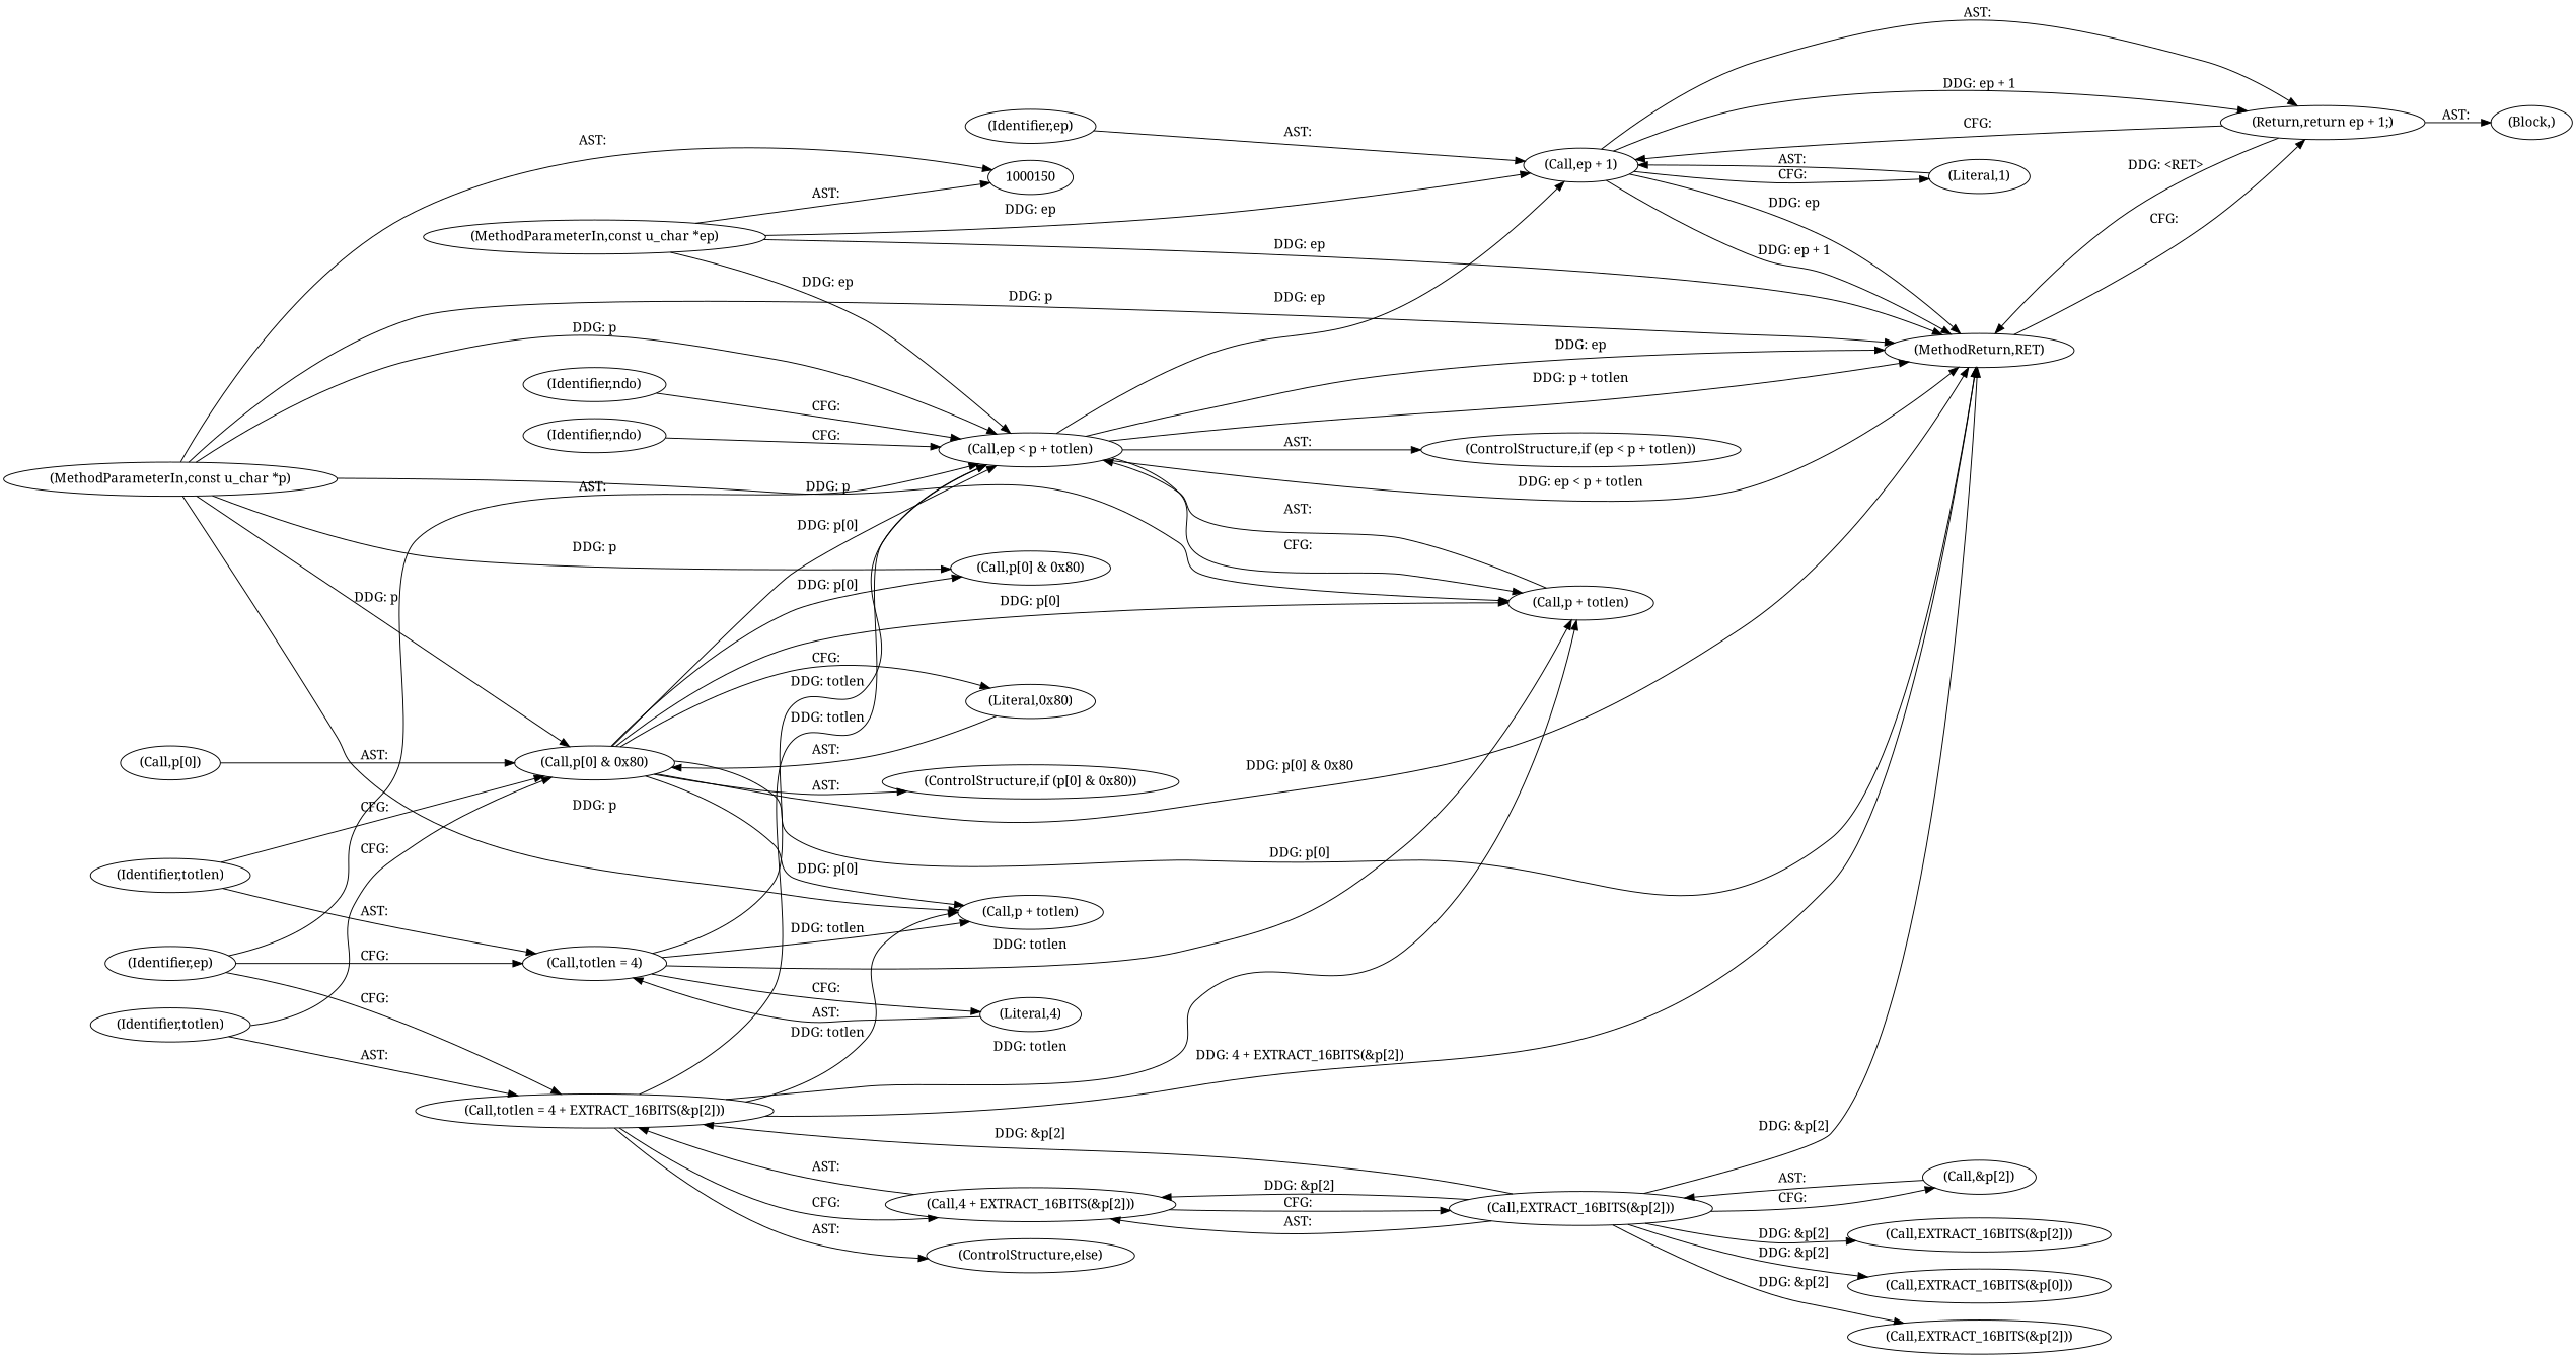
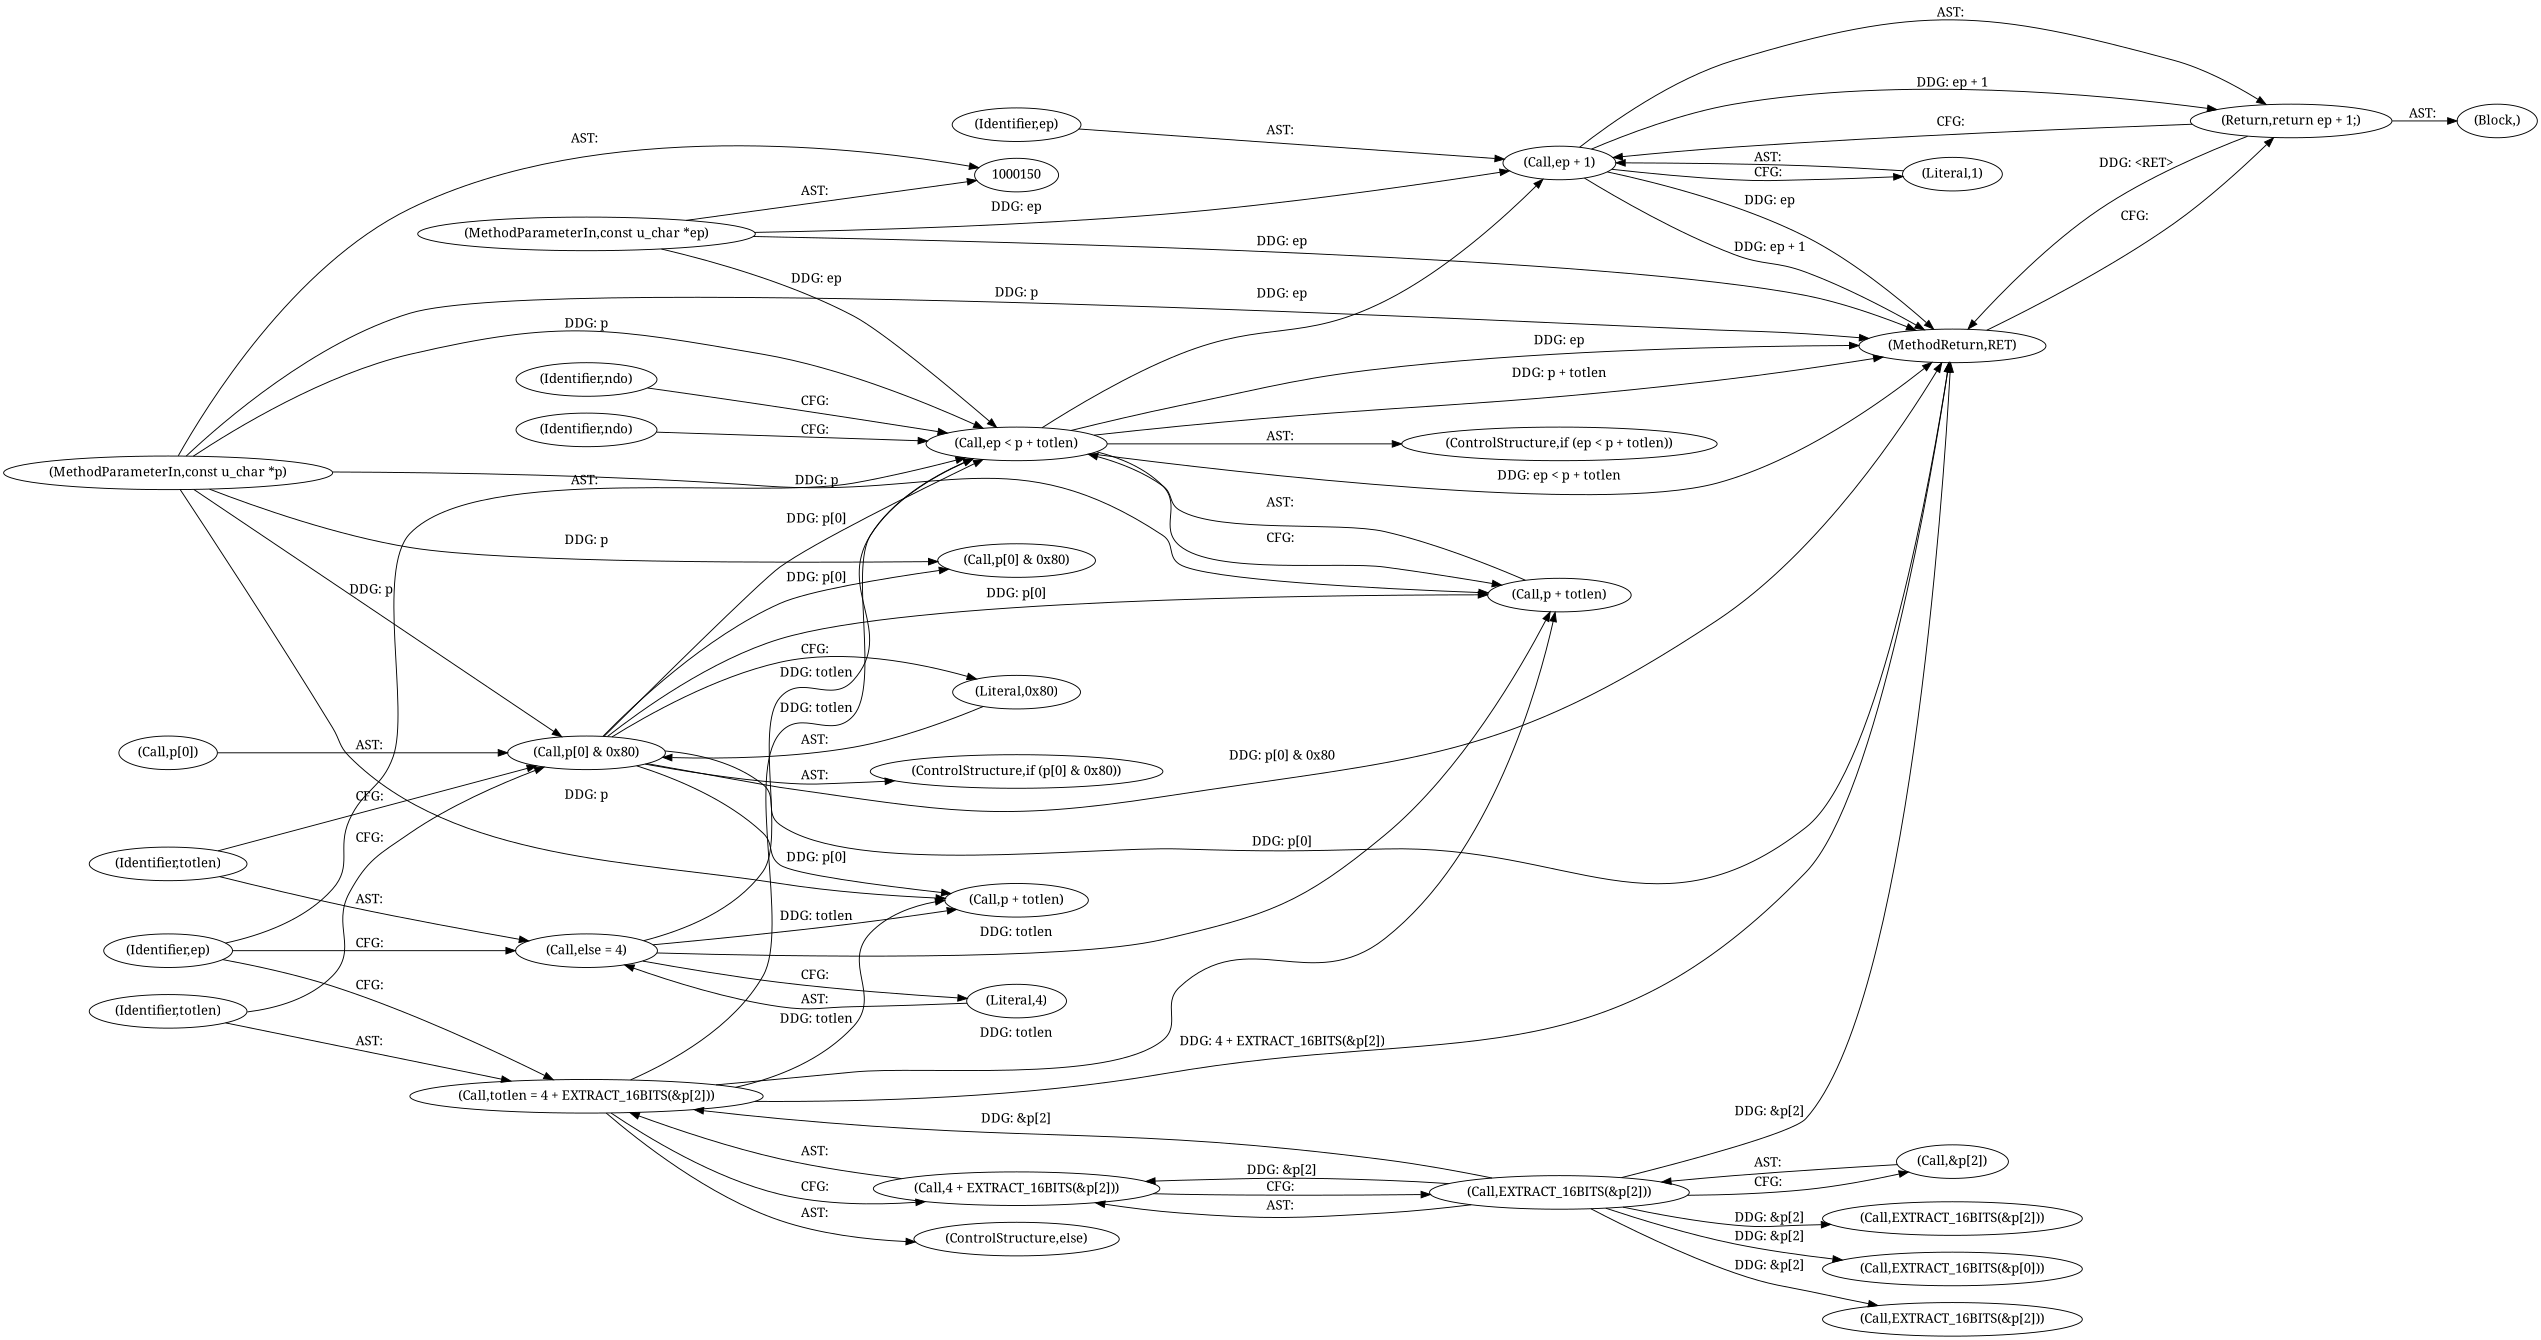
  digraph {
    fontname="Noto Serif"
    rankdir=LR
    node [fontname="Noto Serif"]
    edge [fontname="Noto Serif"]
    n1 [label="(Call,ep < p + totlen)"]
    n2 [label="(Call,ep + 1)"]
    n3 [label="(MethodReturn,RET)"]
    n4 [label="(ControlStructure,if (ep < p + totlen))"]
    n5 [label="(Call,p + totlen)"]
    n6 [label="(Return,return ep + 1;)"]
    n7 [label="(Literal,1)"]
    n8 [label="(MethodParameterIn,const u_char *ep)"]
    n9 [label=1000150]
    n10 [label="(Call,p[0] & 0x80)"]
    n11 [label="(ControlStructure,if (p[0] & 0x80))"]
    n12 [label="(Literal,0x80)"]
    n13 [label="(Call,p[0] & 0x80)"]
    n14 [label="(Call,p + totlen)"]
    n15 [label="(MethodParameterIn,const u_char *p)"]
-   n16 [label="(Call,totlen = 4)"]
+   n16 [label="(Call,else = 4)"]
    n17 [label="(Literal,4)"]
    n18 [label="(Call,totlen = 4 + EXTRACT_16BITS(&p[2]))"]
    n19 [label="(ControlStructure,else)"]
    n20 [label="(Call,4 + EXTRACT_16BITS(&p[2]))"]
    n21 [label="(Call,EXTRACT_16BITS(&p[2]))"]
    n22 [label="(Call,EXTRACT_16BITS(&p[0]))"]
    n23 [label="(Call,EXTRACT_16BITS(&p[2]))"]
    n24 [label="(Call,&p[2])"]
    n25 [label="(Call,EXTRACT_16BITS(&p[2]))"]
    n26 [label="(Block,)"]
    n27 [label="(Identifier,totlen)"]
    n28 [label="(Identifier,ndo)"]
    n29 [label="(Identifier,ep)"]
    n30 [label="(Call,p[0])"]
    n31 [label="(Identifier,ep)"]
    n32 [label="(Identifier,ndo)"]
    n33 [label="(Identifier,totlen)"]
    n1 -> n2 [label="DDG: ep"]
    n1 -> n3 [label="DDG: ep < p + totlen"]
    n1 -> n3 [label="DDG: p + totlen"]
    n1 -> n3 [label="DDG: ep"]
    n1 -> n4 [label="AST: "]
    n1 -> n5 [label="CFG: "]
    n2 -> n3 [label="DDG: ep"]
    n2 -> n3 [label="DDG: ep + 1"]
    n2 -> n6 [label="AST: "]
    n2 -> n6 [label="DDG: ep + 1"]
    n2 -> n7 [label="CFG: "]
    n3 -> n6 [label="CFG: "]
    n5 -> n1 [label="AST: "]
    n6 -> n2 [label="CFG: "]
    n6 -> n3 [label="DDG: <RET>"]
    n6 -> n26 [label="AST: "]
    n7 -> n2 [label="AST: "]
    n8 -> n1 [label="DDG: ep"]
    n8 -> n2 [label="DDG: ep"]
    n8 -> n3 [label="DDG: ep"]
    n8 -> n9 [label="AST: "]
    n10 -> n1 [label="DDG: p[0]"]
    n10 -> n3 [label="DDG: p[0]"]
    n10 -> n3 [label="DDG: p[0] & 0x80"]
    n10 -> n5 [label="DDG: p[0]"]
    n10 -> n11 [label="AST: "]
    n10 -> n12 [label="CFG: "]
    n10 -> n13 [label="DDG: p[0]"]
    n10 -> n14 [label="DDG: p[0]"]
    n12 -> n10 [label="AST: "]
    n15 -> n1 [label="DDG: p"]
    n15 -> n3 [label="DDG: p"]
    n15 -> n5 [label="DDG: p"]
    n15 -> n9 [label="AST: "]
    n15 -> n10 [label="DDG: p"]
    n15 -> n13 [label="DDG: p"]
    n15 -> n14 [label="DDG: p"]
    n16 -> n1 [label="DDG: totlen"]
    n16 -> n5 [label="DDG: totlen"]
    n16 -> n14 [label="DDG: totlen"]
    n16 -> n17 [label="CFG: "]
    n17 -> n16 [label="AST: "]
    n18 -> n1 [label="DDG: totlen"]
    n18 -> n3 [label="DDG: 4 + EXTRACT_16BITS(&p[2])"]
    n18 -> n5 [label="DDG: totlen"]
    n18 -> n14 [label="DDG: totlen"]
    n18 -> n19 [label="AST: "]
    n18 -> n20 [label="CFG: "]
    n20 -> n18 [label="AST: "]
    n20 -> n21 [label="CFG: "]
    n21 -> n3 [label="DDG: &p[2]"]
    n21 -> n18 [label="DDG: &p[2]"]
    n21 -> n20 [label="AST: "]
    n21 -> n20 [label="DDG: &p[2]"]
    n21 -> n22 [label="DDG: &p[2]"]
    n21 -> n23 [label="DDG: &p[2]"]
    n21 -> n24 [label="CFG: "]
    n21 -> n25 [label="DDG: &p[2]"]
    n24 -> n21 [label="AST: "]
    n27 -> n10 [label="CFG: "]
    n27 -> n16 [label="AST: "]
    n28 -> n1 [label="CFG: "]
    n29 -> n2 [label="AST: "]
    n30 -> n10 [label="AST: "]
    n31 -> n1 [label="AST: "]
    n31 -> n16 [label="CFG: "]
    n31 -> n18 [label="CFG: "]
    n32 -> n1 [label="CFG: "]
    n33 -> n10 [label="CFG: "]
    n33 -> n18 [label="AST: "]
  }
